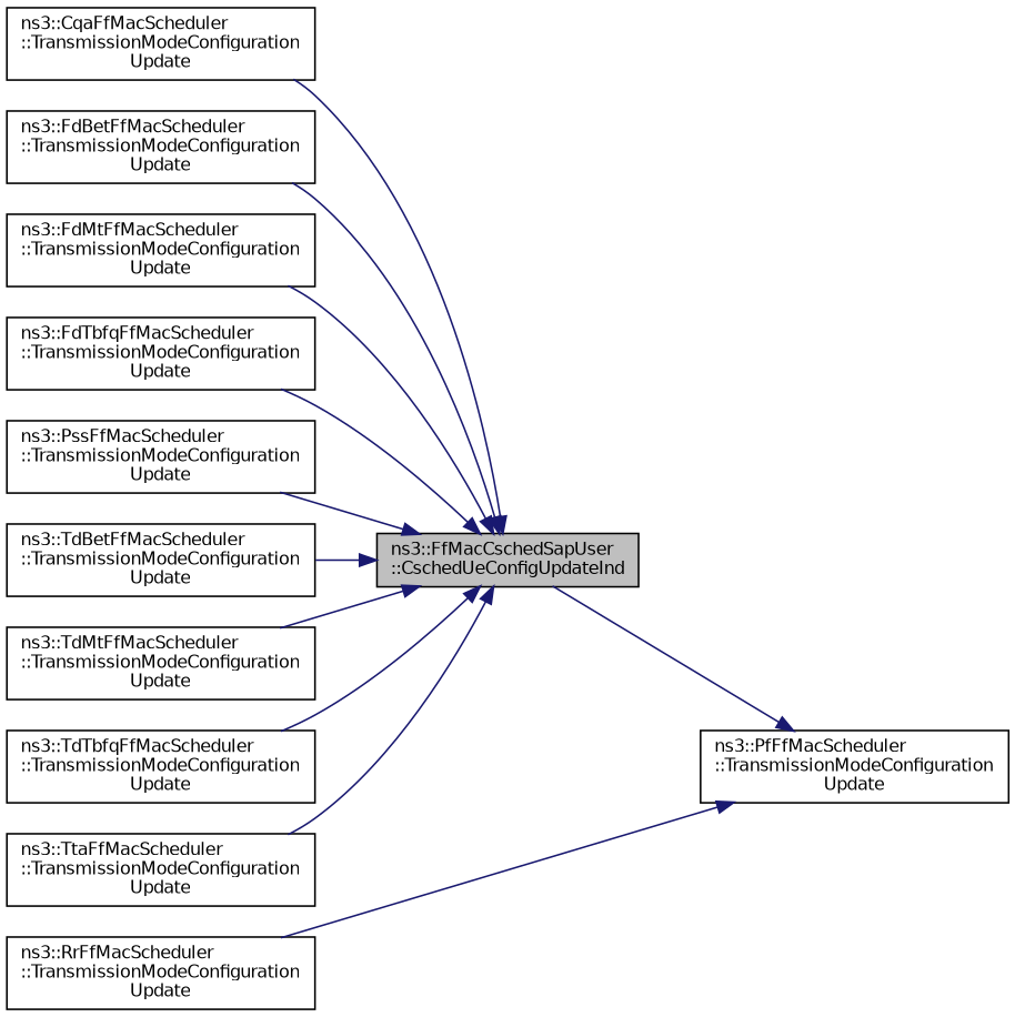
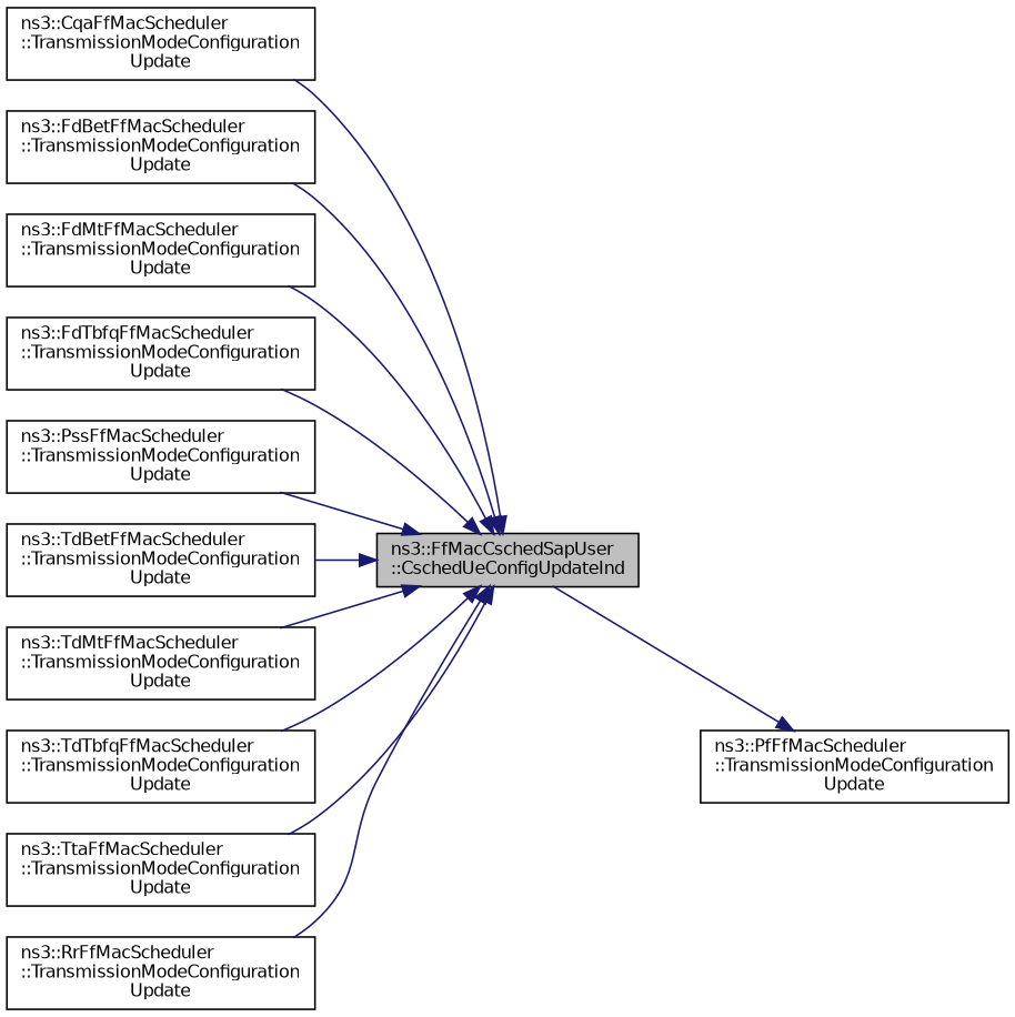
  digraph {
    rankdir=RL
    node [color=black fillcolor=white fontname=Helvetica fontsize=10 shape=record style=filled]
    edge [color=midnightblue dir=back fontname=Helvetica fontsize=10 labelfontname=Helvetica labelfontsize=10 style=solid]
    n1 [fillcolor=grey75 fontcolor=black height=0.2 label="ns3::FfMacCschedSapUser\l::CschedUeConfigUpdateInd" width=0.4]
    n2 [height=0.2 label="ns3::CqaFfMacScheduler\l::TransmissionModeConfiguration\lUpdate" width=0.4]
    n3 [height=0.2 label="ns3::FdBetFfMacScheduler\l::TransmissionModeConfiguration\lUpdate" width=0.4]
    n4 [height=0.2 label="ns3::FdMtFfMacScheduler\l::TransmissionModeConfiguration\lUpdate" width=0.4]
    n5 [height=0.2 label="ns3::FdTbfqFfMacScheduler\l::TransmissionModeConfiguration\lUpdate" width=0.4]
    n6 [height=0.2 label="ns3::PssFfMacScheduler\l::TransmissionModeConfiguration\lUpdate" width=0.4]
    n7 [height=0.2 label="ns3::RrFfMacScheduler\l::TransmissionModeConfiguration\lUpdate" width=0.4]
    n8 [height=0.2 label="ns3::TdBetFfMacScheduler\l::TransmissionModeConfiguration\lUpdate" width=0.4]
    n9 [height=0.2 label="ns3::TdMtFfMacScheduler\l::TransmissionModeConfiguration\lUpdate" width=0.4]
    n10 [height=0.2 label="ns3::TdTbfqFfMacScheduler\l::TransmissionModeConfiguration\lUpdate" width=0.4]
    n11 [height=0.2 label="ns3::TtaFfMacScheduler\l::TransmissionModeConfiguration\lUpdate" width=0.4]
    n12 [height=0.2 label="ns3::PfFfMacScheduler\l::TransmissionModeConfiguration\lUpdate" width=0.4]
    n1 -> n2
    n1 -> n3
    n1 -> n4
    n1 -> n5
    n1 -> n6
-   n12 -> n7
+   n1 -> n7
    n1 -> n8
    n1 -> n9
    n1 -> n10
    n1 -> n11
    n12 -> n1
  }
